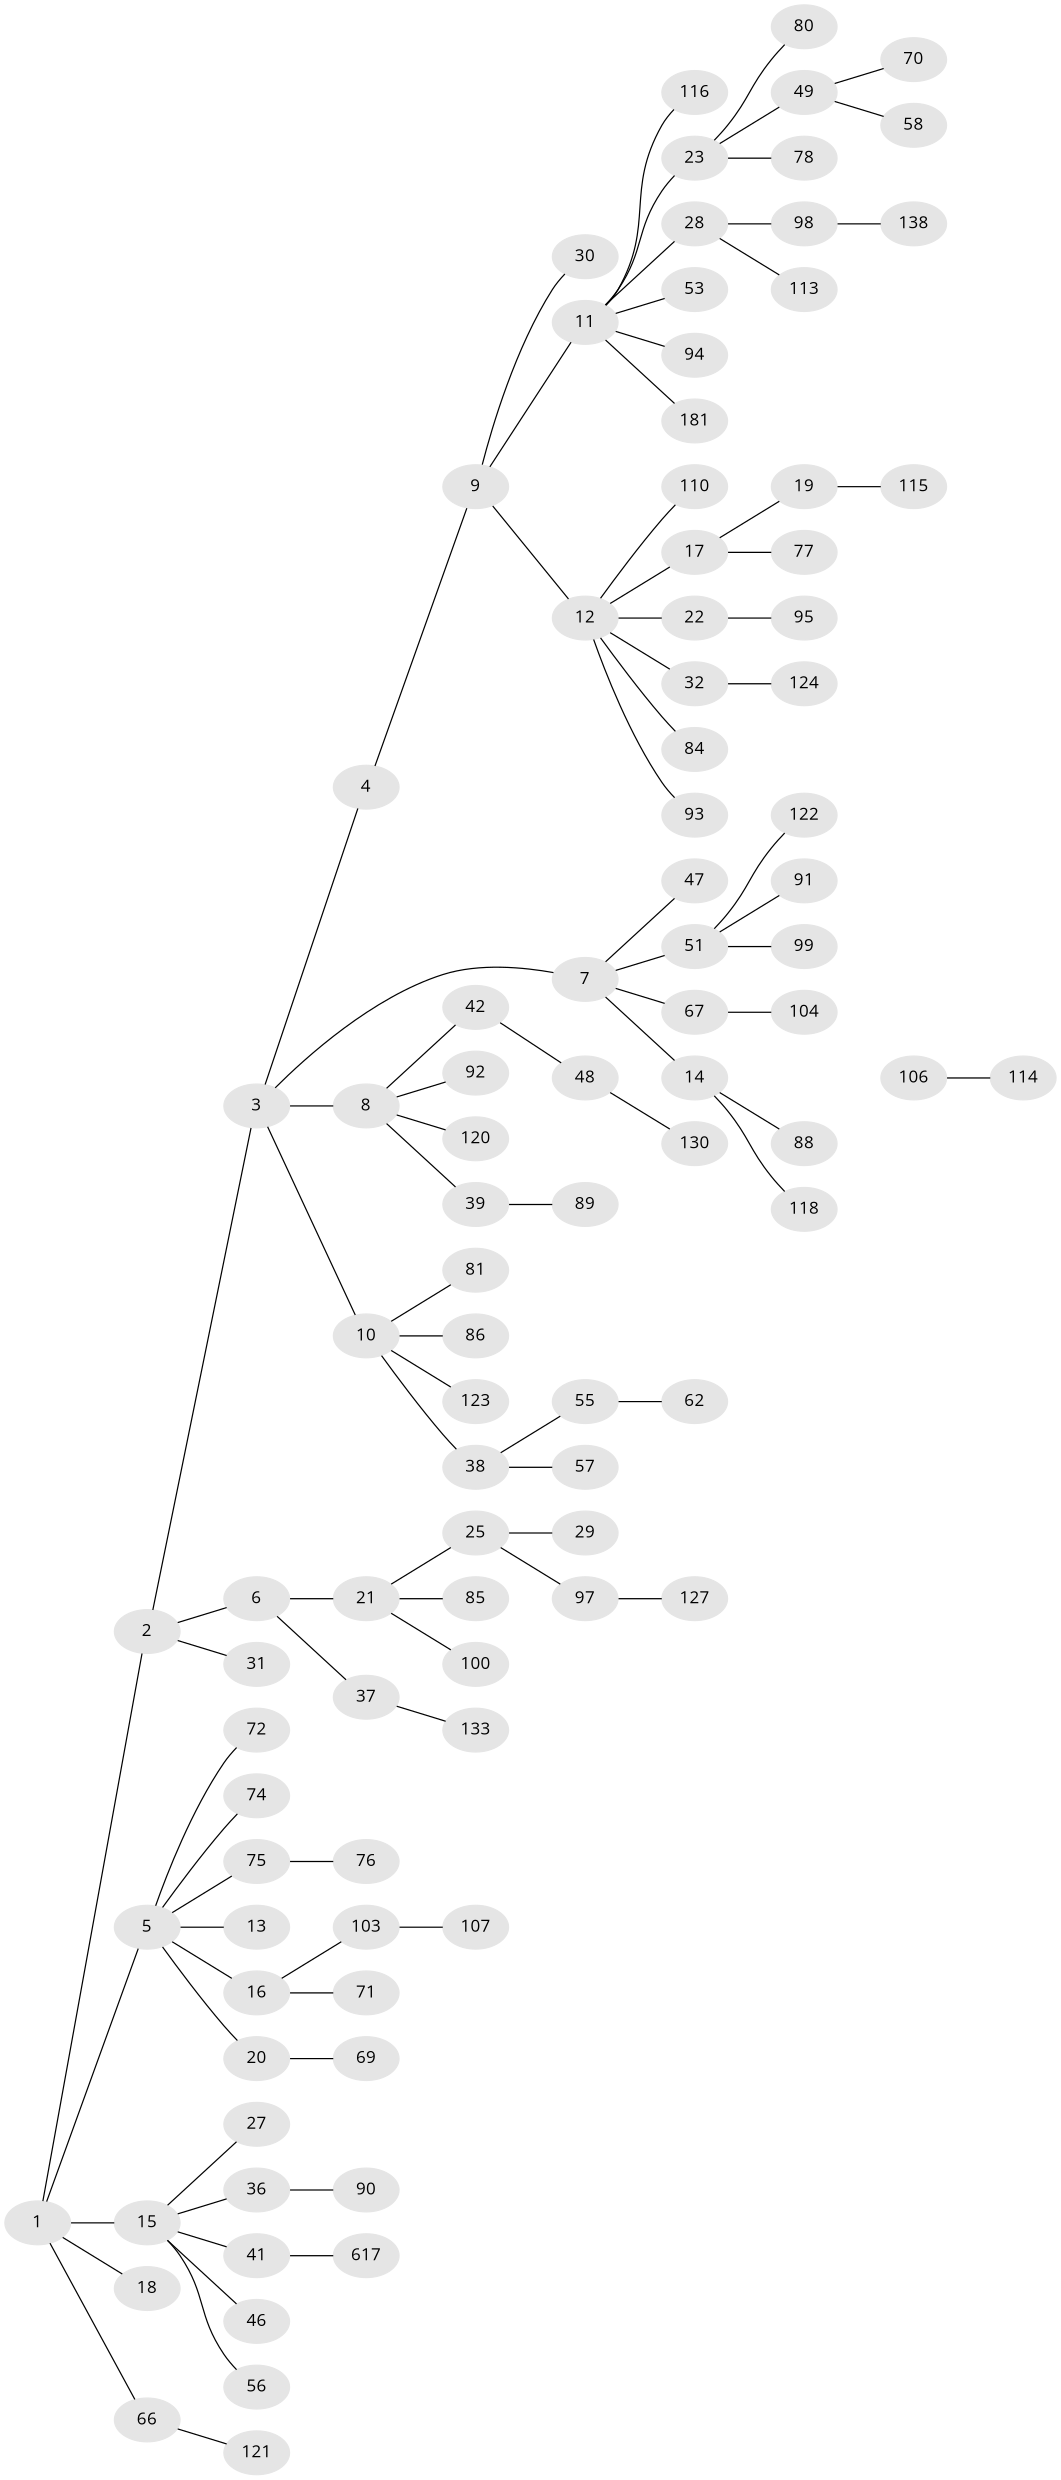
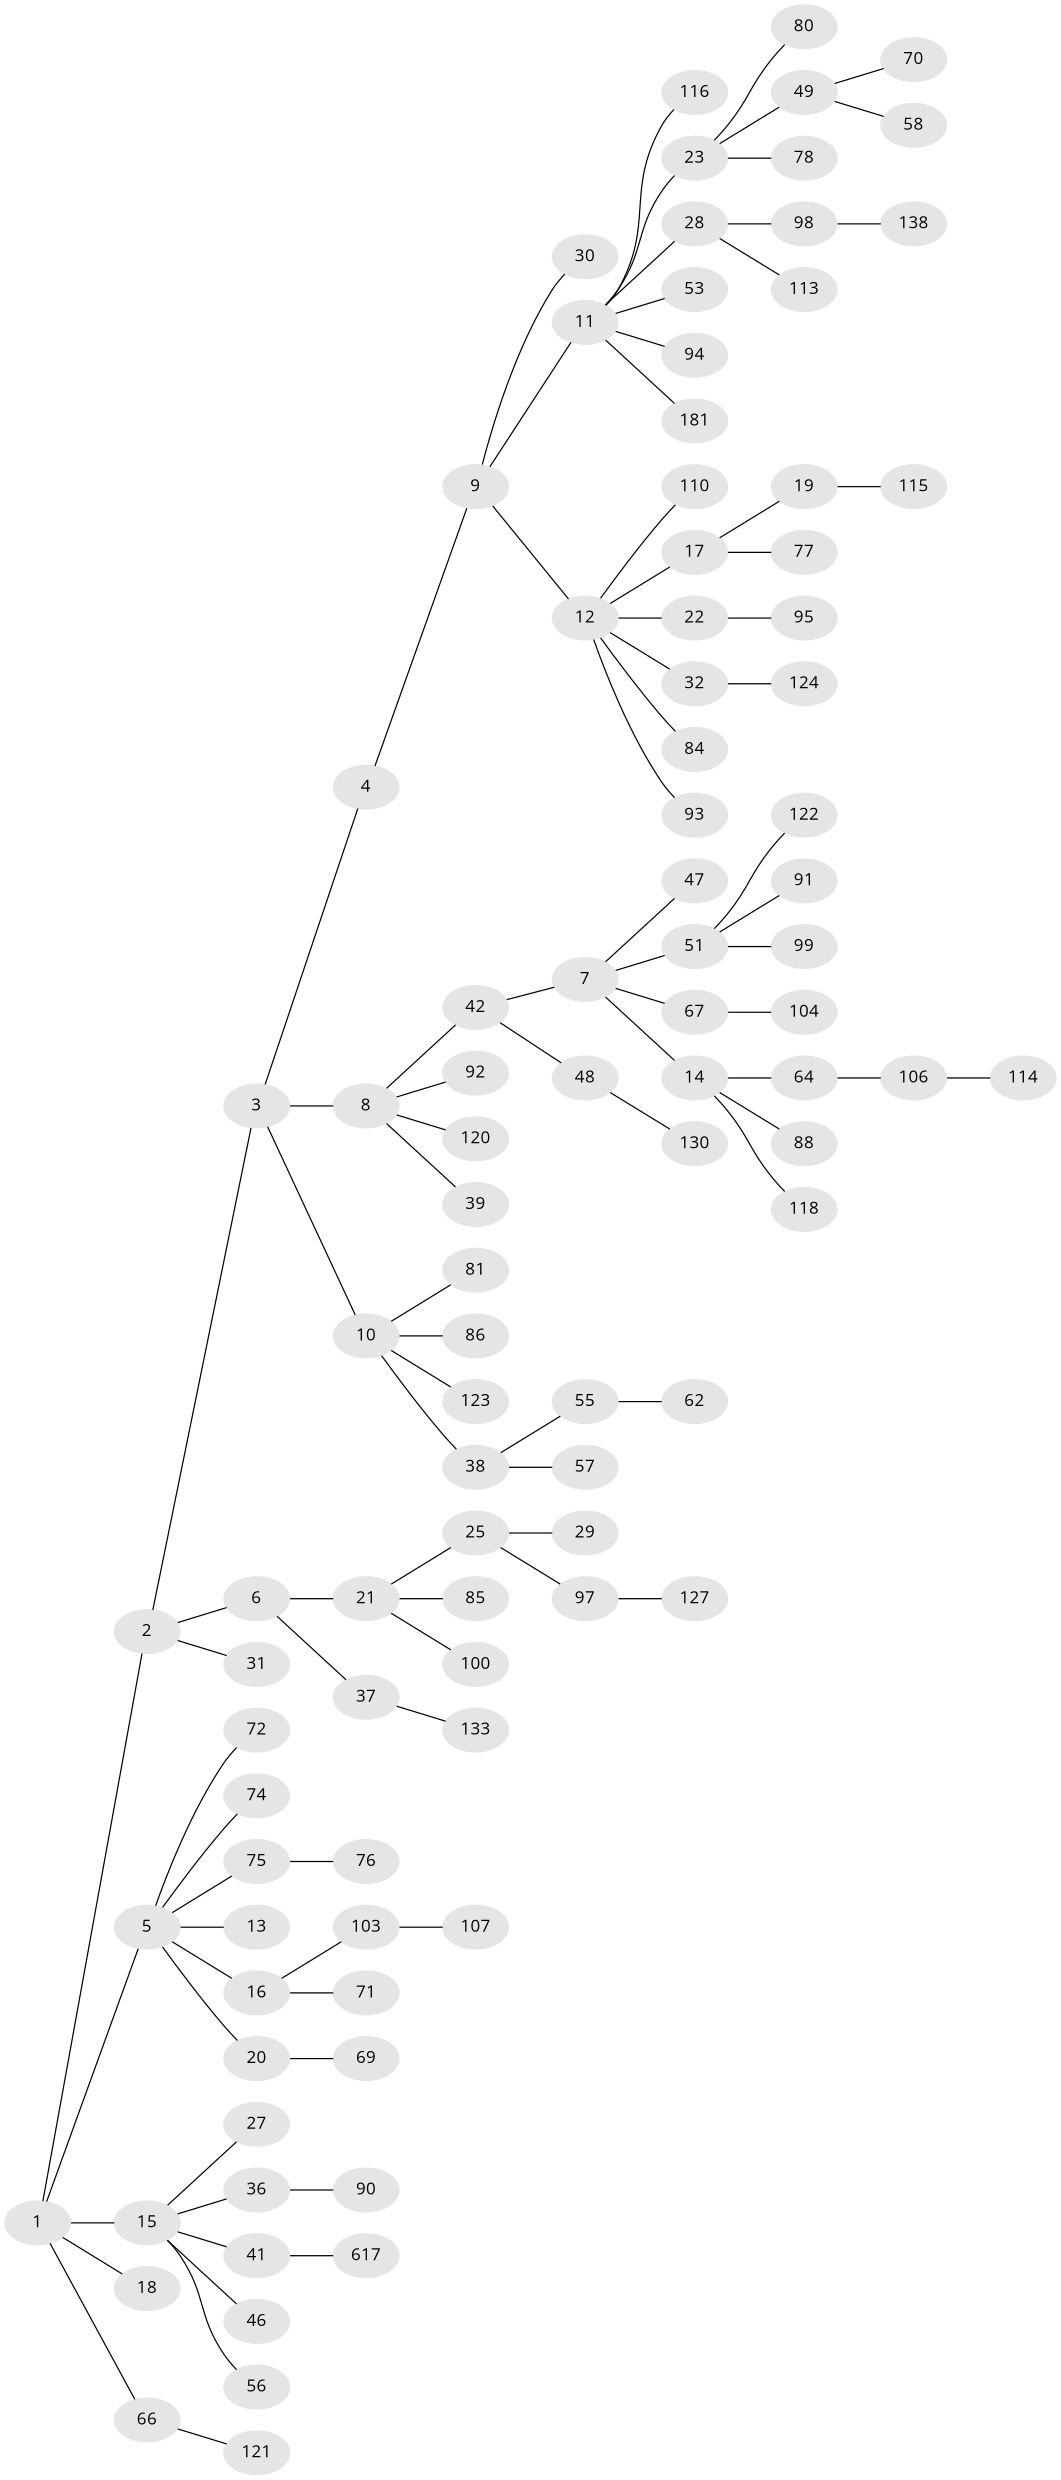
  graph {
    fontname="Open Sans"
    rankdir=LR
    node [color=gray90 fontname="Open Sans" style=filled]
    edge [fontname="Open Sans"]
    1 [super="+52"]
    2 [super="+96"]
    5 [super="+61"]
    15 [super="+33"]
    18 [super="+119"]
    66
    3
    6
    31
    13
    16 [super="+44"]
    20 [super="+34"]
    72 [super="+79"]
    74
    75
    27 [super="+135"]
    36
    41 [super="+83"]
    46
    56
    121
    4
    7 [super="+109"]
    8 [super="+35"]
    10 [super="+54"]
    21
    37 [super="+105"]
    9 [super="+68"]
    14 [super="+43"]
    47
    51 [super="+59"]
    67
    39 [super="+131"]
    42
    92
    120
    38 [super="+50"]
    81 [super="+125"]
    86
    123
    11 [super="+24"]
    12 [super="+73"]
    30 [super="+137"]
    71
    103 [super="+108"]
    69
    76
    25 [super="+26"]
    85 [super="+132"]
    100
    133
+   64 [super="+136"]
    88
    118
    91
    99
    122
    104
-   89
    48 [super="+128"]
    23 [super="+45"]
    28 [super="+112"]
    53
    94
    n65 [label=181]
    116
    17 [super="+65"]
    22
    32 [super="+102"]
    84
    93
    110 [super="+129"]
    55 [super="+60"]
    57
    49 [super="+82"]
    78 [super="+87"]
    80
    98
    113
    19 [super="+63"]
    77 [super="+101"]
    95 [super="+134"]
    124
    106 [super="+126"]
    90
    n86 [label=617]
    107
    115
    29 [super="+40"]
    97
    58
    70
    127
    138
    62
    130
    114
    1 -- 2
    1 -- 5
    1 -- 15
    1 -- 18
    1 -- 66
    2 -- 3
    2 -- 6
    2 -- 31
    5 -- 13
    5 -- 16
    5 -- 20
    5 -- 72
    5 -- 74
    5 -- 75
    15 -- 27
    15 -- 36
    15 -- 41
    15 -- 46
    15 -- 56
    66 -- 121
    3 -- 4
-   3 -- 7
+   42 -- 7
    3 -- 8
    3 -- 10
    6 -- 21
    6 -- 37
    16 -- 71
    16 -- 103
    20 -- 69
    75 -- 76
    36 -- 90
    41 -- n86
    4 -- 9
    7 -- 14
    7 -- 47
    7 -- 51
    7 -- 67
    8 -- 39
    8 -- 42
    8 -- 92
    8 -- 120
    10 -- 38
    10 -- 81
    10 -- 86
    10 -- 123
    21 -- 25
    21 -- 85
    21 -- 100
    37 -- 133
    9 -- 11
    9 -- 12
    9 -- 30
+   14 -- 64
    14 -- 88
    14 -- 118
    51 -- 91
    51 -- 99
    51 -- 122
    67 -- 104
-   39 -- 89
    42 -- 48
    38 -- 55
    38 -- 57
    11 -- 23
    11 -- 28
    11 -- 53
    11 -- 94
    11 -- n65
    11 -- 116
    12 -- 17
    12 -- 22
    12 -- 32
    12 -- 84
    12 -- 93
    12 -- 110
    103 -- 107
    25 -- 29
    25 -- 97
+   64 -- 106
    48 -- 130
    23 -- 49
    23 -- 78
    23 -- 80
    28 -- 98
    28 -- 113
    17 -- 19
    17 -- 77
    22 -- 95
    32 -- 124
    55 -- 62
    49 -- 58
    49 -- 70
    98 -- 138
    19 -- 115
    106 -- 114
    97 -- 127
  }
